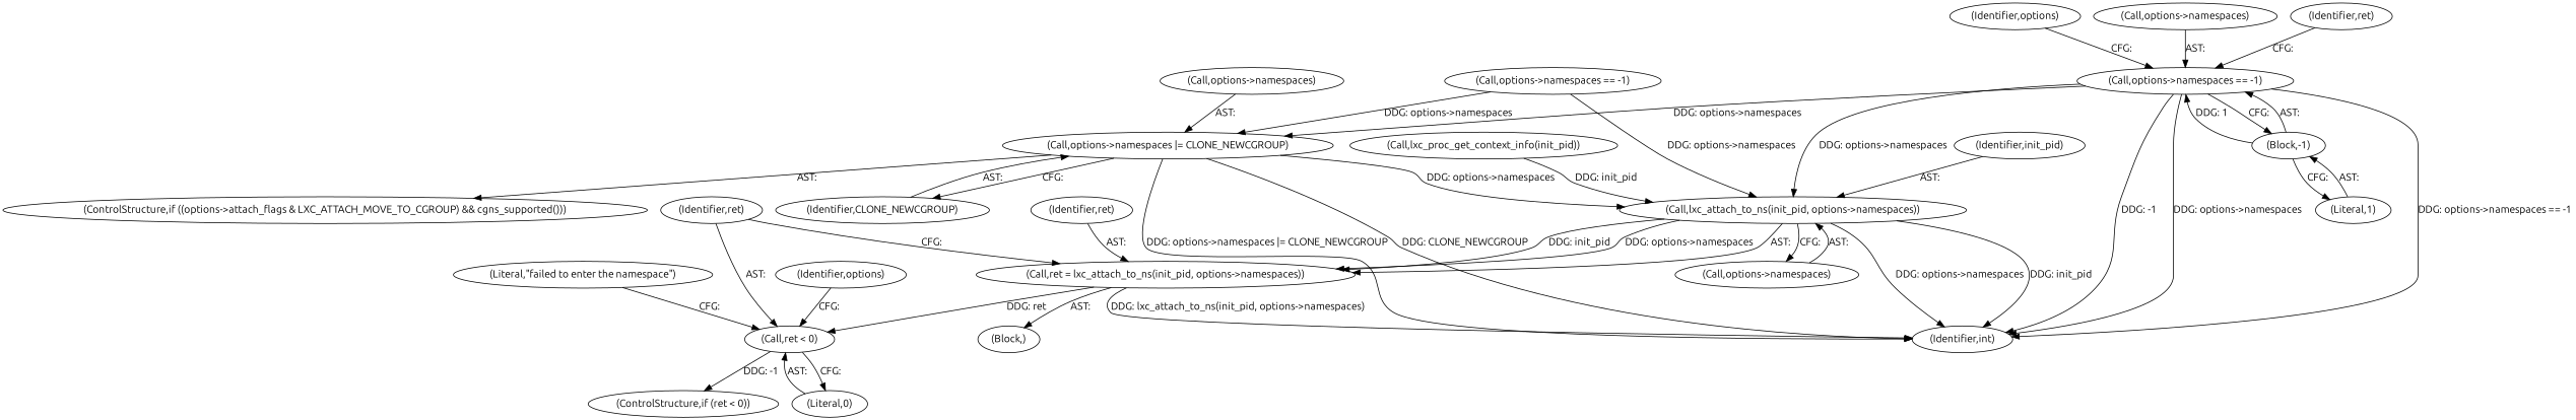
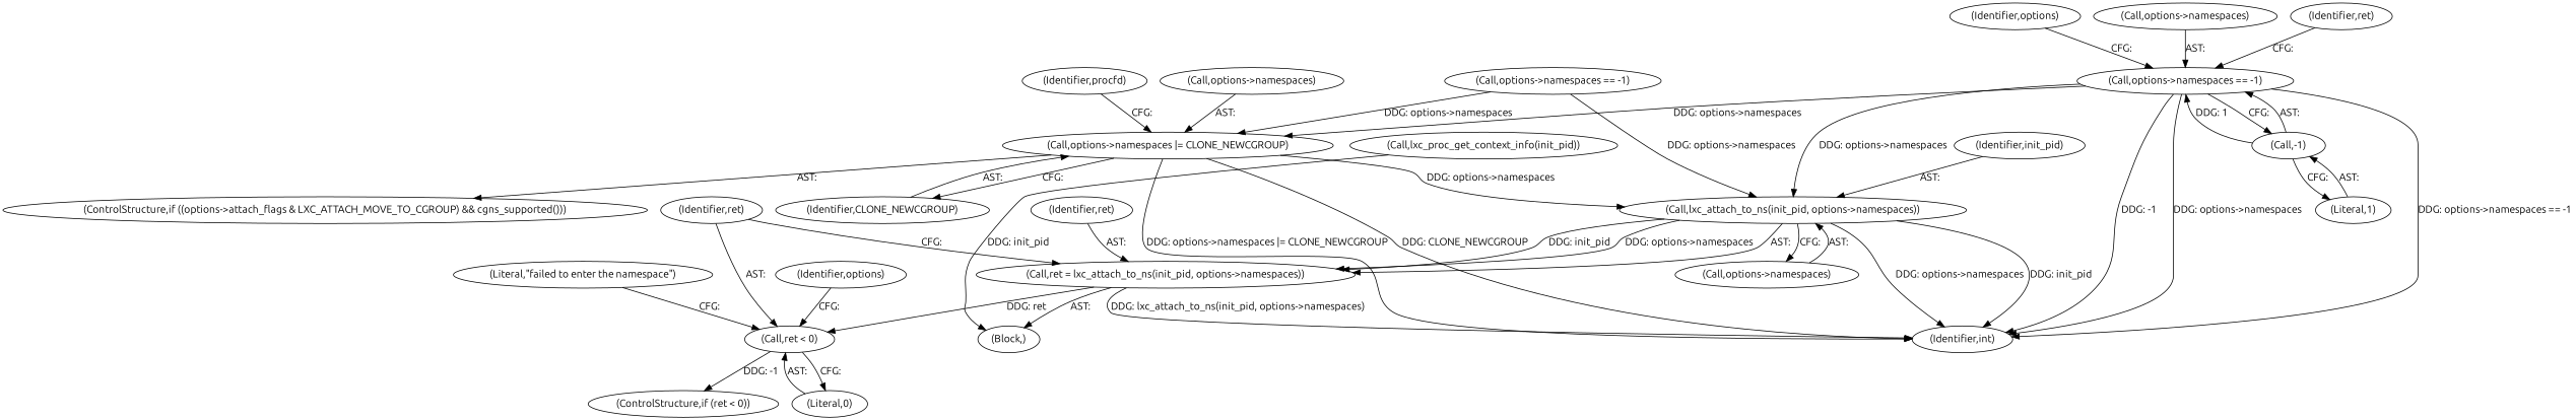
  digraph {
    fontname=Ubuntu
    node [fontname=Ubuntu]
    edge [fontname=Ubuntu]
    n1 [label="(Call,options->namespaces == -1)"]
-   n2 [label="(Block,-1)"]
+   n2 [label="(Call,-1)"]
    n3 [label="(Call,options->namespaces |= CLONE_NEWCGROUP)"]
    n4 [label="(Call,lxc_attach_to_ns(init_pid, options->namespaces))"]
    n5 [label="(Identifier,int)"]
    n6 [label="(Literal,1)"]
    n7 [label="(Identifier,CLONE_NEWCGROUP)"]
    n8 [label="(ControlStructure,if ((options->attach_flags & LXC_ATTACH_MOVE_TO_CGROUP) && cgns_supported()))"]
    n9 [label="(Call,ret = lxc_attach_to_ns(init_pid, options->namespaces))"]
    n10 [label="(Call,options->namespaces)"]
    n11 [label="(Call,ret < 0)"]
    n12 [label="(Block,)"]
    n13 [label="(ControlStructure,if (ret < 0))"]
    n14 [label="(Literal,0)"]
    n15 [label="(Identifier,options)"]
    n16 [label="(Call,options->namespaces)"]
    n17 [label="(Identifier,ret)"]
    n18 [label="(Call,lxc_proc_get_context_info(init_pid))"]
+   n19 [label="(Identifier,procfd)"]
    n20 [label="(Identifier,ret)"]
    n21 [label="(Literal,\"failed to enter the namespace\")"]
    n22 [label="(Identifier,options)"]
    n23 [label="(Call,options->namespaces == -1)"]
    n24 [label="(Identifier,ret)"]
    n25 [label="(Identifier,init_pid)"]
    n26 [label="(Call,options->namespaces)"]
    n1 -> n2 [label="CFG: "]
    n1 -> n3 [label="DDG: options->namespaces"]
    n1 -> n4 [label="DDG: options->namespaces"]
    n1 -> n5 [label="DDG: options->namespaces == -1"]
    n1 -> n5 [label="DDG: -1"]
    n1 -> n5 [label="DDG: options->namespaces"]
    n2 -> n1 [label="AST: "]
    n2 -> n1 [label="DDG: 1"]
    n2 -> n6 [label="CFG: "]
    n3 -> n4 [label="DDG: options->namespaces"]
    n3 -> n5 [label="DDG: options->namespaces |= CLONE_NEWCGROUP"]
    n3 -> n5 [label="DDG: CLONE_NEWCGROUP"]
    n3 -> n7 [label="CFG: "]
    n3 -> n8 [label="AST: "]
    n4 -> n5 [label="DDG: options->namespaces"]
    n4 -> n5 [label="DDG: init_pid"]
    n4 -> n9 [label="AST: "]
    n4 -> n9 [label="DDG: init_pid"]
    n4 -> n9 [label="DDG: options->namespaces"]
    n4 -> n10 [label="CFG: "]
    n6 -> n2 [label="AST: "]
    n7 -> n3 [label="AST: "]
    n9 -> n5 [label="DDG: lxc_attach_to_ns(init_pid, options->namespaces)"]
    n9 -> n11 [label="DDG: ret"]
    n9 -> n12 [label="AST: "]
    n10 -> n4 [label="AST: "]
    n11 -> n13 [label="DDG: -1"]
    n11 -> n14 [label="CFG: "]
    n14 -> n11 [label="AST: "]
    n15 -> n1 [label="CFG: "]
    n16 -> n1 [label="AST: "]
    n17 -> n9 [label="CFG: "]
    n17 -> n11 [label="AST: "]
-   n18 -> n4 [label="DDG: init_pid"]
+   n18 -> n12 [label="DDG: init_pid"]
+   n19 -> n3 [label="CFG: "]
    n20 -> n9 [label="AST: "]
    n21 -> n11 [label="CFG: "]
    n22 -> n11 [label="CFG: "]
    n23 -> n3 [label="DDG: options->namespaces"]
    n23 -> n4 [label="DDG: options->namespaces"]
    n24 -> n1 [label="CFG: "]
    n25 -> n4 [label="AST: "]
    n26 -> n3 [label="AST: "]
  }
